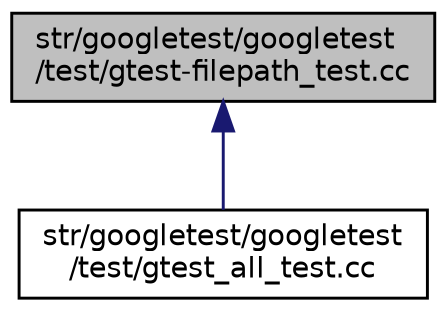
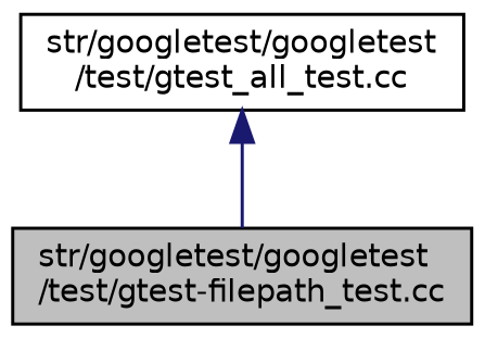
  digraph {
    fontname="DejaVu Sans"
    node [color=black fontname="DejaVu Sans" fontsize=10 shape=record style=filled]
    n1 [fillcolor=grey75 fontcolor=black height=0.2 label="str/googletest/googletest\l/test/gtest-filepath_test.cc" width=0.4]
    n2 [fillcolor=white height=0.2 label="str/googletest/googletest\l/test/gtest_all_test.cc" width=0.4]
-   n1 -> n2 [color=midnightblue dir=back fontname="DejaVu Sans" fontsize=10 labelfontname=Helvetica labelfontsize=10 style=solid]
+   n2 -> n1 [color=midnightblue dir=back fontname="DejaVu Sans" fontsize=10 labelfontname=Helvetica labelfontsize=10 style=solid]
  }
